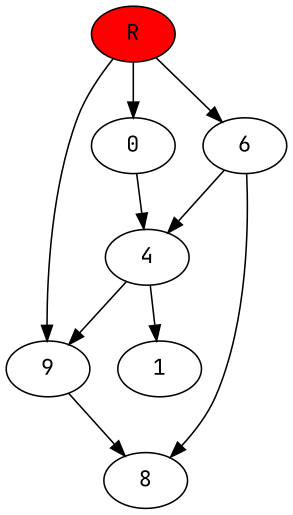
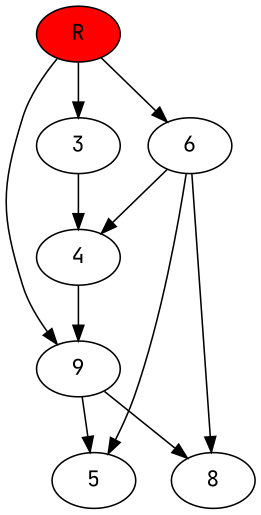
  digraph {
    fontname="JetBrains Mono"
    node [fontname="JetBrains Mono"]
    edge [fontname="JetBrains Mono"]
    4
-   1
    n3 [label=9]
-   3 [label=0]
+   3
+   5
    8
    6
    R [fillcolor="#ff0000" style=filled]
-   4 -> 1
    4 -> n3
+   n3 -> 5
    n3 -> 8
    3 -> 4
    6 -> 4
+   6 -> 5
    6 -> 8
    R -> n3
    R -> 3
    R -> 6
  }
